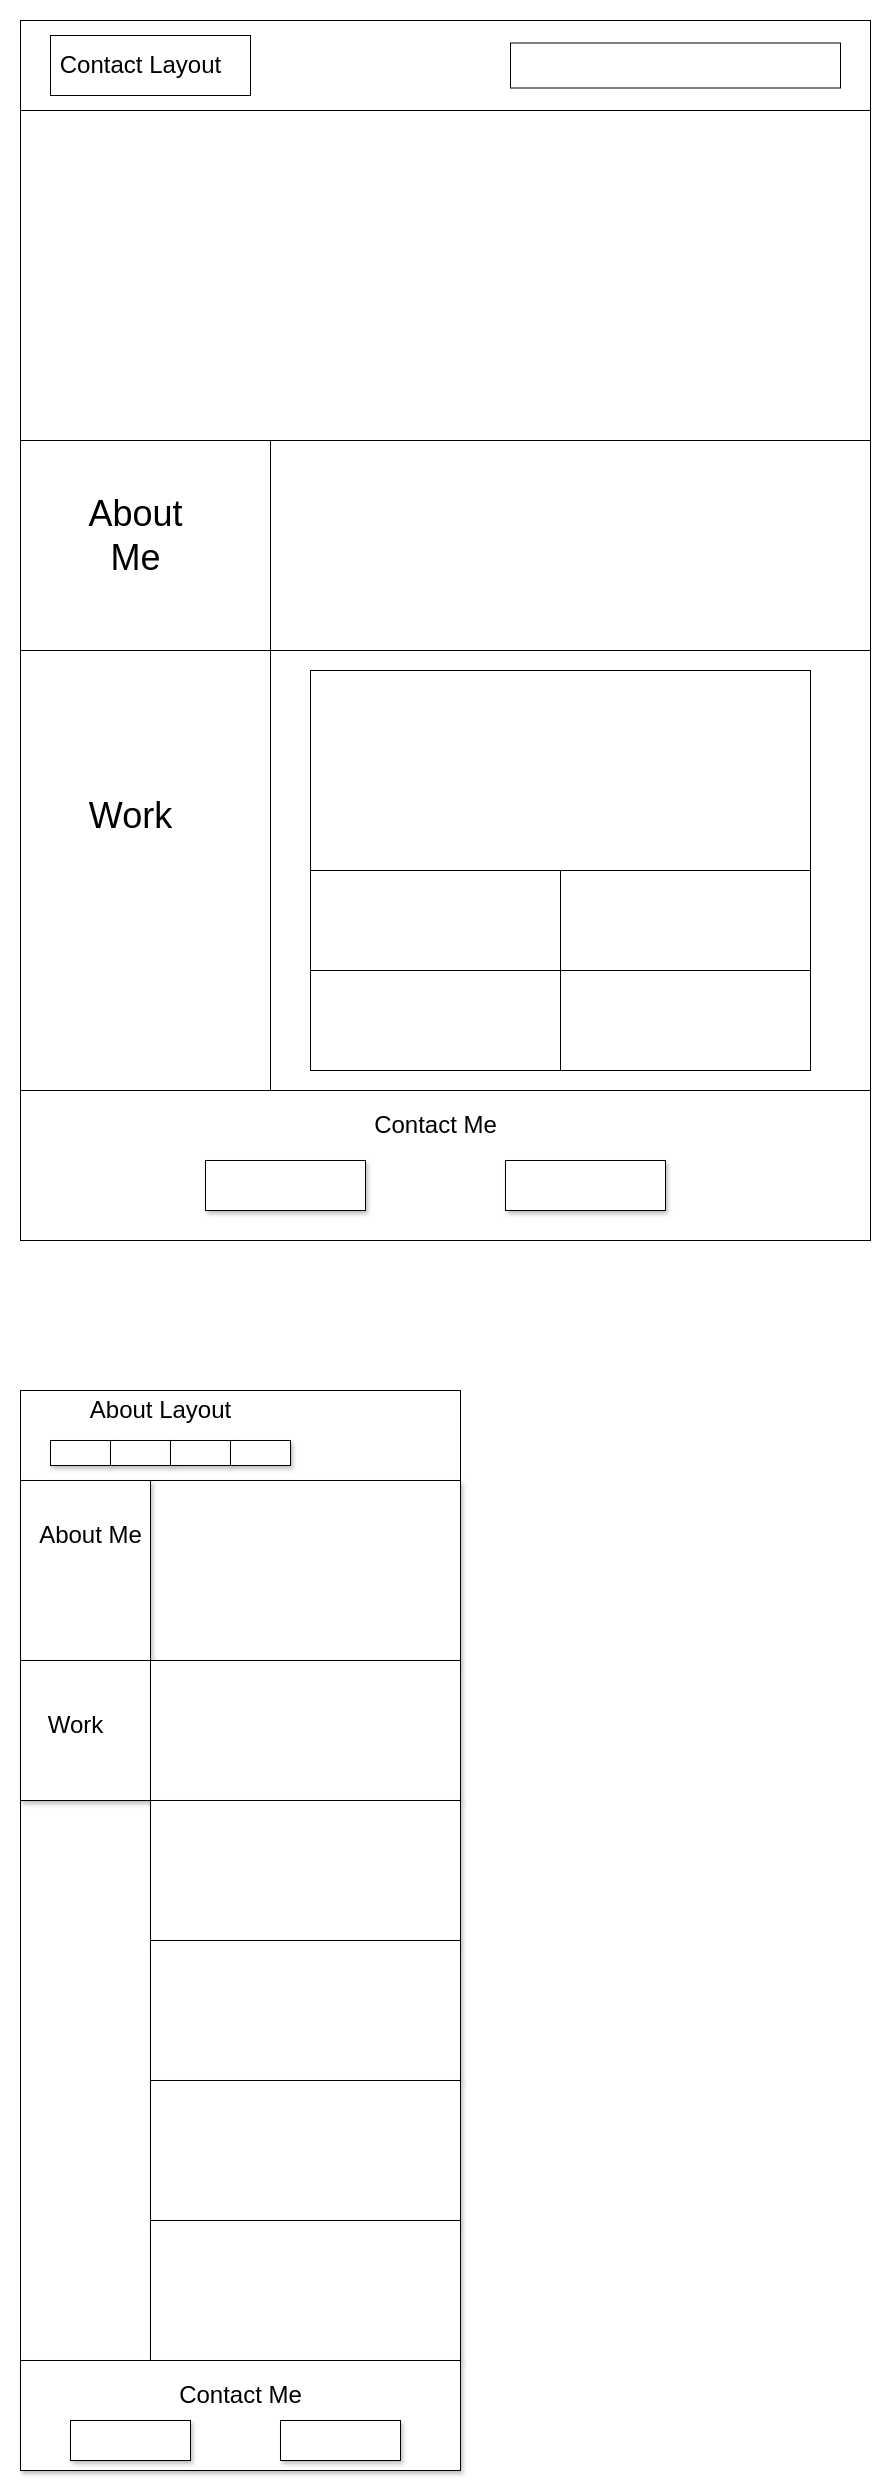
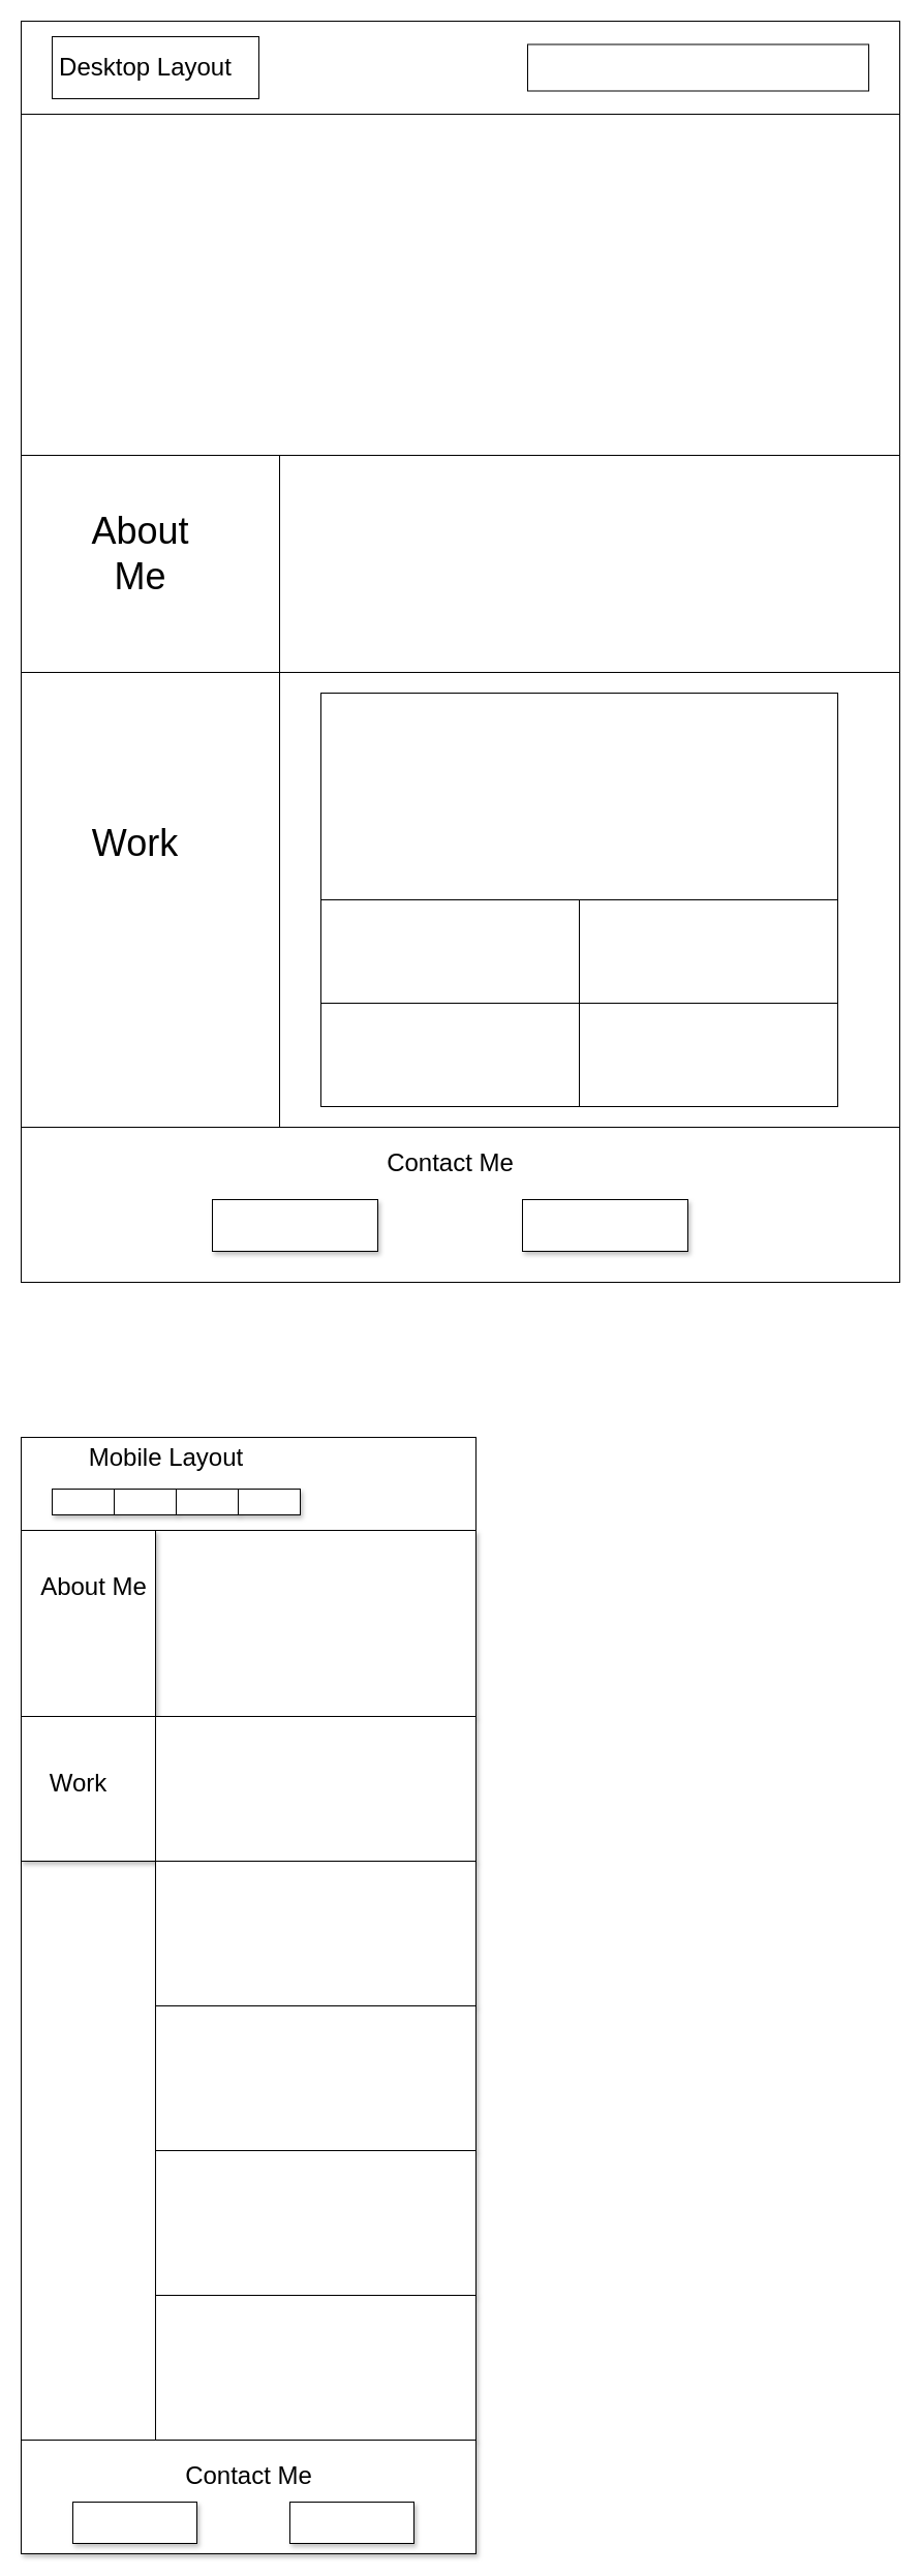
  <mxCell id="0" />
  <mxCell id="1" parent="0" />
  <mxCell id="2" value="" style="whiteSpace=wrap;html=1;" parent="1" vertex="1"><mxGeometry width="850" height="90" as="geometry" x="20" y="20" /></mxCell>
  <mxCell id="3" value="" style="whiteSpace=wrap;html=1;" parent="1" vertex="1"><mxGeometry x="50" y="35" width="200" height="60" as="geometry" /></mxCell>
  <mxCell id="4" value="" style="whiteSpace=wrap;html=1;" parent="1" vertex="1"><mxGeometry x="510" y="42.5" width="330" height="45" as="geometry" /></mxCell>
  <mxCell id="5" value="" style="whiteSpace=wrap;html=1;" parent="1" vertex="1"><mxGeometry y="110" width="850" height="330" as="geometry" x="20" /></mxCell>
  <mxCell id="6" value="" style="whiteSpace=wrap;html=1;" parent="1" vertex="1"><mxGeometry y="440" width="850" height="210" as="geometry" x="20" /></mxCell>
  <mxCell id="7" value="" style="whiteSpace=wrap;html=1;" parent="1" vertex="1"><mxGeometry y="440" width="250" height="210" as="geometry" x="20" /></mxCell>
  <mxCell id="8" value="https://github.com/blayne-04/BlayneFuller-Portfolio" style="whiteSpace=wrap;html=1;" parent="1" vertex="1"><mxGeometry y="650" width="850" height="440" as="geometry" x="20" /></mxCell>
  <mxCell id="9" value="" style="whiteSpace=wrap;html=1;" parent="1" vertex="1"><mxGeometry y="650" width="250" height="440" as="geometry" x="20" /></mxCell>
  <mxCell id="10" value="" style="whiteSpace=wrap;html=1;" parent="1" vertex="1"><mxGeometry y="1090" width="850" height="150" as="geometry" x="20" /></mxCell>
  <mxCell id="11" value="About&lt;br&gt;Me" style="text;html=1;resizable=0;autosize=1;align=center;verticalAlign=middle;points=[];fillColor=none;strokeColor=none;rounded=0;fontSize=36;" parent="1" vertex="1"><mxGeometry x="80" y="490" width="110" height="90" as="geometry" /></mxCell>
  <mxCell id="12" value="Work" style="text;html=1;resizable=0;autosize=1;align=center;verticalAlign=middle;points=[];fillColor=none;strokeColor=none;rounded=0;fontSize=36;" parent="1" vertex="1"><mxGeometry x="80" y="790" width="100" height="50" as="geometry" /></mxCell>
  <mxCell id="13" value="" style="whiteSpace=wrap;html=1;" parent="1" vertex="1"><mxGeometry x="310" y="670" width="500" height="200" as="geometry" /></mxCell>
  <mxCell id="14" value="" style="whiteSpace=wrap;html=1;" parent="1" vertex="1"><mxGeometry x="310" y="870" width="250" height="100" as="geometry" /></mxCell>
  <mxCell id="15" value="" style="whiteSpace=wrap;html=1;" parent="1" vertex="1"><mxGeometry x="560" y="870" width="250" height="100" as="geometry" /></mxCell>
  <mxCell id="16" value="" style="whiteSpace=wrap;html=1;" parent="1" vertex="1"><mxGeometry x="310" y="970" width="250" height="100" as="geometry" /></mxCell>
  <mxCell id="17" value="" style="whiteSpace=wrap;html=1;" parent="1" vertex="1"><mxGeometry x="560" y="970" width="250" height="100" as="geometry" /></mxCell>
- <mxCell id="18" value="&lt;font style=&quot;font-size: 24px&quot;&gt;Contact Layout&lt;/font&gt;" style="text;html=1;resizable=0;autosize=1;align=center;verticalAlign=middle;points=[];fillColor=none;strokeColor=none;rounded=0;" parent="1" vertex="1"><mxGeometry x="50" y="55" width="180" height="20" as="geometry" /></mxCell>
+ <mxCell id="18" value="&lt;font style=&quot;font-size: 24px&quot;&gt;Desktop Layout&lt;/font&gt;" style="text;html=1;resizable=0;autosize=1;align=center;verticalAlign=middle;points=[];fillColor=none;strokeColor=none;rounded=0;" parent="1" vertex="1"><mxGeometry x="50" y="55" width="180" height="20" as="geometry" /></mxCell>
  <mxCell id="19" value="" style="whiteSpace=wrap;html=1;" parent="1" vertex="1"><mxGeometry y="1390" width="440" height="90" as="geometry" x="20" /></mxCell>
  <mxCell id="20" value="" style="whiteSpace=wrap;html=1;" parent="1" vertex="1"><mxGeometry y="1480" width="440" height="880" as="geometry" x="20" /></mxCell>
- <mxCell id="21" value="&lt;font style=&quot;font-size: 24px&quot;&gt;About Layout&lt;/font&gt;" style="text;html=1;resizable=0;autosize=1;align=center;verticalAlign=middle;points=[];fillColor=none;strokeColor=none;rounded=0;" vertex="1" parent="1"><mxGeometry x="80" y="1400" width="160" height="20" as="geometry" /></mxCell>
+ <mxCell id="21" value="&lt;font style=&quot;font-size: 24px&quot;&gt;Mobile Layout&lt;/font&gt;" style="text;html=1;resizable=0;autosize=1;align=center;verticalAlign=middle;points=[];fillColor=none;strokeColor=none;rounded=0;" vertex="1" parent="1"><mxGeometry x="80" y="1400" width="160" height="20" as="geometry" /></mxCell>
  <mxCell id="22" value="" style="whiteSpace=wrap;html=1;shadow=1;fontSize=24;" vertex="1" parent="1"><mxGeometry x="50" y="1440" width="60" height="25" as="geometry" /></mxCell>
  <mxCell id="23" value="" style="whiteSpace=wrap;html=1;shadow=1;fontSize=24;" vertex="1" parent="1"><mxGeometry x="110" y="1440" width="60" height="25" as="geometry" /></mxCell>
  <mxCell id="24" value="" style="whiteSpace=wrap;html=1;shadow=1;fontSize=24;" vertex="1" parent="1"><mxGeometry x="170" y="1440" width="60" height="25" as="geometry" /></mxCell>
  <mxCell id="25" value="" style="whiteSpace=wrap;html=1;shadow=1;fontSize=24;" vertex="1" parent="1"><mxGeometry x="230" y="1440" width="60" height="25" as="geometry" /></mxCell>
  <mxCell id="26" value="" style="whiteSpace=wrap;html=1;shadow=1;fontSize=24;" vertex="1" parent="1"><mxGeometry x="150" y="1480" width="310" height="180" as="geometry" /></mxCell>
  <mxCell id="27" value="" style="whiteSpace=wrap;html=1;shadow=1;fontSize=24;" vertex="1" parent="1"><mxGeometry y="1480" width="130" height="180" as="geometry" x="20" /></mxCell>
  <mxCell id="28" value="About Me" style="text;html=1;resizable=0;autosize=1;align=center;verticalAlign=middle;points=[];fillColor=none;strokeColor=none;rounded=0;shadow=1;fontSize=24;" vertex="1" parent="1"><mxGeometry x="30" y="1520" width="120" height="30" as="geometry" /></mxCell>
  <mxCell id="29" value="" style="whiteSpace=wrap;html=1;shadow=1;fontSize=24;" vertex="1" parent="1"><mxGeometry y="1660" width="130" height="140" as="geometry" x="20" /></mxCell>
  <mxCell id="30" value="Work" style="text;html=1;resizable=0;autosize=1;align=center;verticalAlign=middle;points=[];fillColor=none;strokeColor=none;rounded=0;shadow=1;fontSize=24;" vertex="1" parent="1"><mxGeometry x="40" y="1710" width="70" height="30" as="geometry" /></mxCell>
  <mxCell id="31" value="" style="whiteSpace=wrap;html=1;shadow=1;fontSize=24;" vertex="1" parent="1"><mxGeometry x="150" y="1660" width="310" height="140" as="geometry" /></mxCell>
  <mxCell id="32" value="" style="whiteSpace=wrap;html=1;shadow=1;fontSize=24;" vertex="1" parent="1"><mxGeometry x="150" y="1800" width="310" height="140" as="geometry" /></mxCell>
  <mxCell id="33" value="" style="whiteSpace=wrap;html=1;shadow=1;fontSize=24;" vertex="1" parent="1"><mxGeometry x="150" y="1940" width="310" height="140" as="geometry" /></mxCell>
  <mxCell id="34" value="" style="whiteSpace=wrap;html=1;shadow=1;fontSize=24;" vertex="1" parent="1"><mxGeometry x="150" y="2080" width="310" height="140" as="geometry" /></mxCell>
  <mxCell id="35" value="" style="whiteSpace=wrap;html=1;shadow=1;fontSize=24;" vertex="1" parent="1"><mxGeometry x="150" y="2220" width="310" height="140" as="geometry" /></mxCell>
  <mxCell id="36" value="Contact Me" style="text;html=1;resizable=0;autosize=1;align=center;verticalAlign=middle;points=[];fillColor=none;strokeColor=none;rounded=0;shadow=1;fontSize=24;" vertex="1" parent="1"><mxGeometry x="365" y="1110" width="140" height="30" as="geometry" /></mxCell>
  <mxCell id="37" value="" style="whiteSpace=wrap;html=1;shadow=1;fontSize=24;" vertex="1" parent="1"><mxGeometry x="205" y="1160" width="160" height="50" as="geometry" /></mxCell>
  <mxCell id="38" value="" style="whiteSpace=wrap;html=1;shadow=1;fontSize=24;" vertex="1" parent="1"><mxGeometry x="505" y="1160" width="160" height="50" as="geometry" /></mxCell>
  <mxCell id="39" value="" style="whiteSpace=wrap;html=1;shadow=1;fontSize=24;" vertex="1" parent="1"><mxGeometry y="2360" width="440" height="110" as="geometry" x="20" /></mxCell>
  <mxCell id="40" value="Contact Me" style="text;html=1;resizable=0;autosize=1;align=center;verticalAlign=middle;points=[];fillColor=none;strokeColor=none;rounded=0;shadow=1;fontSize=24;" vertex="1" parent="1"><mxGeometry x="170" y="2380" width="140" height="30" as="geometry" /></mxCell>
  <mxCell id="41" value="" style="whiteSpace=wrap;html=1;shadow=1;fontSize=24;" vertex="1" parent="1"><mxGeometry x="70" y="2420" width="120" height="40" as="geometry" /></mxCell>
  <mxCell id="42" value="" style="whiteSpace=wrap;html=1;shadow=1;fontSize=24;" vertex="1" parent="1"><mxGeometry x="280" y="2420" width="120" height="40" as="geometry" /></mxCell>
